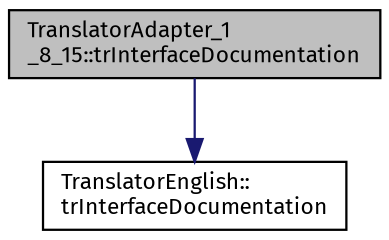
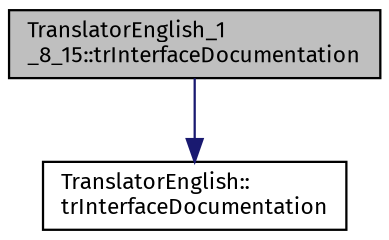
  digraph {
    rankdir=TB
    fontname="Fira Sans"
    node [color=black fontname="Fira Sans" fontsize=10 shape=record style=filled]
-   n1 [fillcolor=grey75 fontcolor=black height=0.2 label="TranslatorAdapter_1\l_8_15::trInterfaceDocumentation" width=0.4]
+   n1 [fillcolor=grey75 fontcolor=black height=0.2 label="TranslatorEnglish_1\l_8_15::trInterfaceDocumentation" width=0.4]
    n2 [fillcolor=white height=0.2 label="TranslatorEnglish::\ltrInterfaceDocumentation" width=0.4]
    n1 -> n2 [color=midnightblue fontname="Fira Sans" fontsize=10 labelfontname=Helvetica labelfontsize=10 style=solid]
  }
